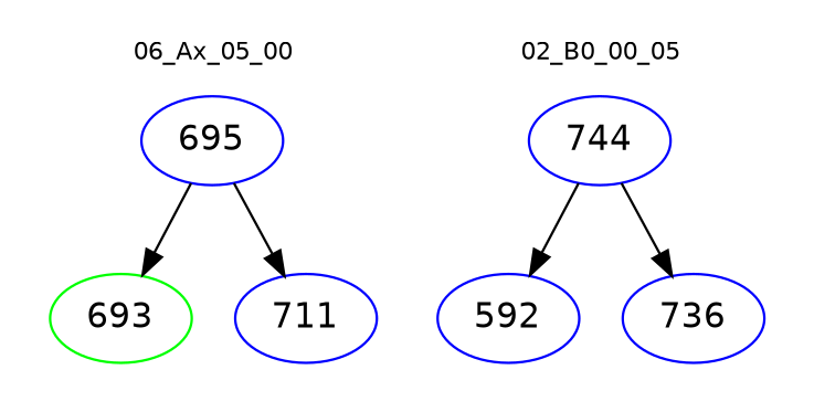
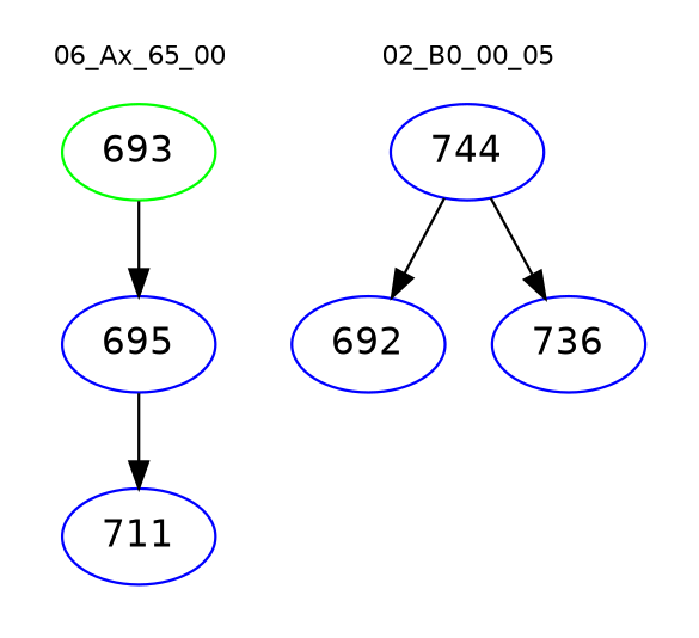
  digraph {
    fontname="DejaVu Sans"
    node [color=blue fontname="DejaVu Sans"]
    edge [color=black fontname="DejaVu Sans"]
    n1 [label=695]
    n2 [color=green label=693]
    n3 [label=711]
    n4 [label=744]
-   n5 [label=592]
+   n5 [label=692]
    n6 [label=736]
    subgraph cluster_1 {
      color=white
      fontsize=10
-     label="06_Ax_05_00"
+     label="06_Ax_65_00"
      n1
      n2
      n3
    }
    subgraph cluster_2 {
      color=white
      fontsize=10
      label="02_B0_00_05"
      n4
      n5
      n6
    }
-   n1 -> n2
+   n2 -> n1
    n1 -> n3
    n4 -> n5
    n4 -> n6
  }
